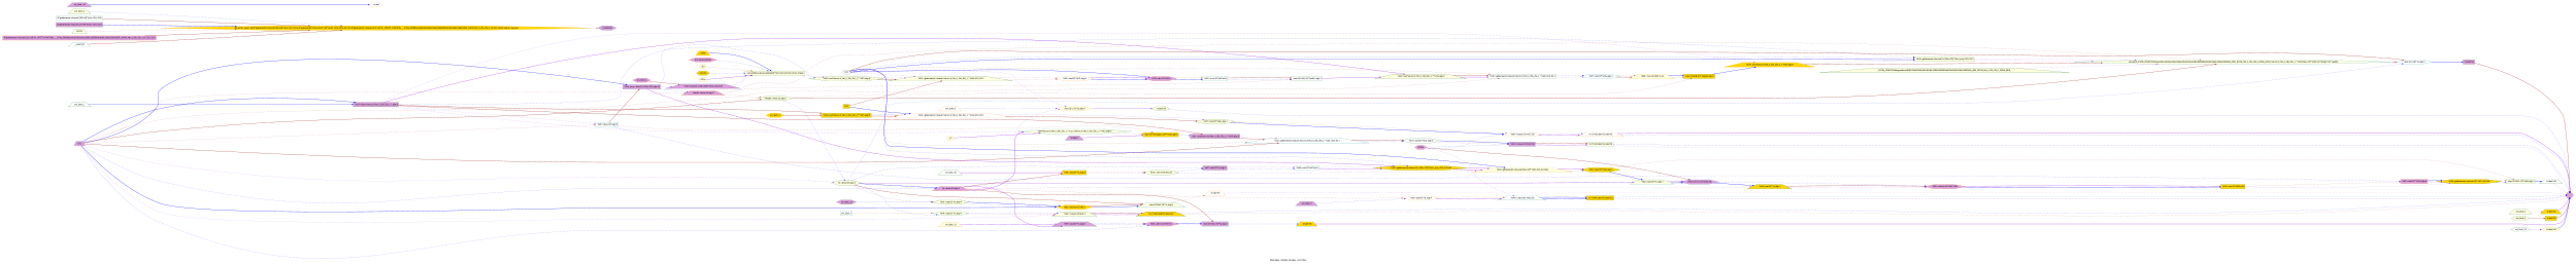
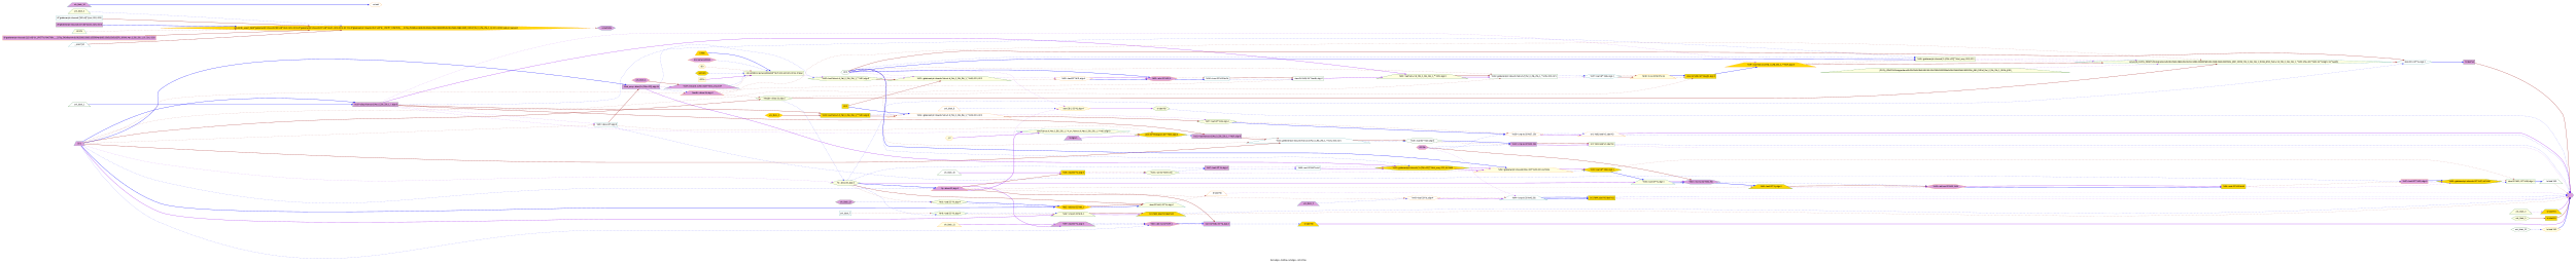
  digraph {
    compound=true
    fontname="IBM Plex Sans"
    label="Black edges - dataflow, red edges - control flow"
    rankdir=LR
    node [color=darkgreen fillcolor=lightyellow fontname="IBM Plex Sans" shape=hexagon style=filled]
    edge [color=blue fontname="IBM Plex Sans" style=dashed]
    n1 [fillcolor=plum label="  %t19 = alloca %struct.xf_Mat_0_256_256_1_*, align 8" shape=box]
    n2 [color=teal fillcolor=white label="  %t20 = alloca i32*, align 8" shape=box]
    n3 [color=teal label="  store %struct.xf_Mat_0_256_256_1_* %_src, %struct.xf_Mat_0_256_256_1_** %t19, align 8"]
    n4 [fillcolor=plum label="  %t21 = load %struct.xf_Mat_0_256_256_1_** %t19, align 8" shape=box]
    n5 [color=teal fillcolor=gold label="  %t25 = load %struct.xf_Mat_0_256_256_1_** %t19, align 8" shape=box]
    n6 [label="  %t30 = load %struct.xf_Mat_0_256_256_1_** %t19, align 8"]
    n7 [label="  %t35 = load %struct.xf_Mat_0_256_256_1_** %t19, align 8" shape=trapezium]
    n8 [color=darkorange fillcolor=gold label="  %t39 = load %struct.xf_Mat_0_256_256_1_** %t19, align 8" shape=trapezium]
    n9 [color=teal fillcolor=plum label="  %hist_array = alloca [1 x [256 x i32]], align 16" shape=box]
-   n10 [color=teal fillcolor=gold label="  store i32* %histogram, i32** %t20, align 8" shape=box]
+   n10 [color=teal fillcolor=gold label="  store i32* %histogram, i32** %t20, align 8"]
    n11 [color=darkorange fillcolor=plum label="  %t57 = load i32** %t20, align 8" shape=box]
    n12 [color=teal fillcolor=white label="  %t22 = getelementptr inbounds %struct.xf_Mat_0_256_256_1_* %t21, i32 0, i32 1" shape=trapezium]
    n13 [color=darkorange fillcolor=white label="  %t26 = getelementptr inbounds %struct.xf_Mat_0_256_256_1_* %t25, i32 0, i32 2" shape=trapezium]
    n14 [label="  %t31 = getelementptr inbounds %struct.xf_Mat_0_256_256_1_* %t30, i32 0, i32 2" shape=trapezium]
    n15 [fillcolor=white label="  %t36 = getelementptr inbounds %struct.xf_Mat_0_256_256_1_* %t35, i32 0, i32 1" shape=box]
    n16 [label="  %t40 = getelementptr inbounds [1 x [256 x i32]]* %hist_array, i32 0, i32 0" shape=box]
    n17 [color=teal label="  call void @_ZL107p_ZN2xf17xFHistogramKernelILi0ELi256ELi256ELi0ELi1ELi1ELi128ELi1EEER3MatILi0ELi256ELi256ELi1EEPA256_jRtRt_1R19xf_Mat_0_256_256_1_PA256_jRtS3_(%struct.xf_Mat_0_256_256_1_* %t39, [256 x i32]* %t40, i16* %height, i16* %width)"]
    n18 [color=darkorange fillcolor=plum label="  %width = alloca i16, align 2" shape=trapezium]
    n19 [color=teal fillcolor=plum label="  %t29 = bitcast [1 x [256 x i32]]* %hist_array to i8*" shape=trapezium]
    n20 [fillcolor=gold label="  %t49 = getelementptr inbounds [1 x [256 x i32]]* %hist_array, i32 0, i64 %t48"]
    n21 [fillcolor=gold label="  %t58 = getelementptr inbounds i32* %t57, i64 %t56"]
    n22 [label="  %height = alloca i16, align 2"]
    n23 [fillcolor=white label="  store i16 %t34, i16* %width, align 2" shape=box]
    n24 [label="  call void @llvm.memset.p0i8.i64(i8* %t29, i8 0, i64 1024, i32 16, i1 false)" shape=box]
    n25 [color=darkorange label="  %t50 = getelementptr inbounds [256 x i32]* %t49, i32 0, i64 %t46" shape=trapezium]
    n26 [label="  %i = alloca i32, align 4"]
    n27 [fillcolor=gold label="  store i16 %t38, i16* %height, align 2" shape=box]
    n28 [color=teal fillcolor=white label="  store i32 0, i32* %i, align 4"]
    n29 [color=darkorange fillcolor=plum label="  %j = alloca i32, align 4" shape=trapezium]
    n30 [color=teal label="  %t41 = load i32* %i, align 4"]
    n31 [fillcolor=plum label="  %t47 = load i32* %i, align 4" shape=box]
    n32 [color=teal label="  %t52 = load i32* %i, align 4" shape=trapezium]
    n33 [label="  %t61 = load i32* %i, align 4"]
    n34 [color=teal label="  store i32 %t62, i32* %i, align 4" shape=trapezium]
    n35 [color=darkorange label="  store i32 0, i32* %j, align 4"]
    n36 [color=darkorange fillcolor=white label="  %t43 = load i32* %j, align 4"]
    n37 [color=teal fillcolor=gold label="  %t45 = load i32* %j, align 4" shape=box]
    n38 [color=teal fillcolor=gold label="  %t54 = load i32* %j, align 4" shape=trapezium]
    n39 [fillcolor=plum label="  %t59 = load i32* %j, align 4" shape=trapezium]
    n40 [color=teal fillcolor=plum label="  store i32 %t60, i32* %j, align 4" shape=box]
    n41 [fillcolor=plum label="  br label %6" shape=box]
    n42 [label="  %t42 = icmp slt i32 %t41, 1" shape=trapezium]
    n43 [color=teal fillcolor=white label="  %t48 = sext i32 %t47 to i64" shape=box]
    n44 [color=teal fillcolor=plum label="  %t53 = mul nsw i32 %t52, 256"]
    n45 [color=darkorange fillcolor=gold label="  %t62 = add nsw i32 %t61, 1"]
    n46 [color=darkorange fillcolor=white label="  br label %6" shape=trapezium]
    n47 [label="  br label %8"]
    n48 [color=teal fillcolor=white label="  %t44 = icmp slt i32 %t43, 256" shape=trapezium]
    n49 [label="  %t46 = sext i32 %t45 to i64"]
    n50 [color=darkorange fillcolor=plum label="  %t55 = add nsw i32 %t53, %t54"]
    n51 [color=darkorange fillcolor=plum label="  %t60 = add nsw i32 %t59, 1"]
    n52 [color=teal fillcolor=gold label="  br label %8" shape=trapezium]
    n53 [fillcolor=white label="  %t23 = load i32* %t22, align 4"]
    n54 [color=teal fillcolor=plum label="  %t24 = icmp sle i32 %t23, 256" shape=box]
    n55 [color=teal label="  br i1 %t24, label %1, label %3" shape=box]
    "" [color=teal fillcolor=plum]
    unk_block_1 [fillcolor=white shape=trapezium]
    "i32 1" [color=teal fillcolor=plum shape=trapezium]
    n59 [color=teal fillcolor=white label="  %t37 = load i32* %t36, align 4"]
    n60 [color=teal fillcolor=gold label="  br i1 %t42, label %7, label %13" shape=trapezium]
    _src [color=darkorange]
    histogram [color=teal fillcolor=plum shape=trapezium]
    "i32 0" [fillcolor=white]
    n64 [color=darkorange fillcolor=plum label="  %t33 = ashr i32 %t32, 0"]
    n65 [label="  %t27 = load i32* %t26, align 4"]
    n66 [color=darkorange fillcolor=white label="  %t32 = load i32* %t31, align 4"]
    n67 [color=teal fillcolor=white label="  %t34 = trunc i32 %t33 to i16" shape=box]
    n68 [fillcolor=gold label="  %t51 = load i32* %t50, align 4"]
    "i32 256" [color=darkorange fillcolor=plum]
    n70 [color=darkorange fillcolor=white label="  %t28 = icmp sle i32 %t27, 256"]
    n71 [color=darkorange fillcolor=white label="  br i1 %t28, label %2, label %3" shape=trapezium]
    n72 [fillcolor=gold label="  br i1 %t44, label %9, label %11" shape=box]
    unk_block_2 [color=darkorange fillcolor=gold]
    "i32 2" [color=teal fillcolor=gold shape=box]
    n75 [color=teal fillcolor=gold label="  br label %5" shape=trapezium]
    unk_block_3 [shape=trapezium]
    n77 [color=darkorange fillcolor=gold label="  call void @__assert_fail(i8* getelementptr inbounds ([100 x i8]* @.str, i32 0, i32 0), i8* getelementptr inbounds ([17 x i8]* @.str1, i32 0, i32 0), i32 174, i8* getelementptr inbounds ([122 x i8]* @__PRETTY_FUNCTION__._ZL70p_ZN2xf8calcHistILi0ELi256ELi256ELi1EEER3MatILi0ELi256ELi256ELi1EEPj_1R19xf_Mat_0_256_256_1_Pj, i32 0, i32 0)) noreturn nounwind"]
    n78 [color=teal fillcolor=plum label="  unreachable"]
    unk_block_4 [shape=trapezium]
    "i8* getelementptr inbounds ([100 x i8]* @.str, i32 0, i32 0)" [color=teal fillcolor=white shape=box]
    "i8* getelementptr inbounds ([17 x i8]* @.str1, i32 0, i32 0)" [fillcolor=plum shape=box]
    "i32 174" [color=teal shape=trapezium]
    "i8* getelementptr inbounds ([122 x i8]* @__PRETTY_FUNCTION__._ZL70p_ZN2xf8calcHistILi0ELi256ELi256ELi1EEER3MatILi0ELi256ELi256ELi1EEPj_1R19xf_Mat_0_256_256_1_Pj, i32 0, i32 0)" [color=darkorange fillcolor=plum shape=box]
    __assert_fail [color=teal fillcolor=white shape=trapezium]
    n85 [fillcolor=gold label="  br label %5" shape=box]
    unk_block_5
    n87 [color=darkorange label="  %t38 = trunc i32 %t37 to i16" shape=trapezium]
    unk_block_6 [color=darkorange fillcolor=plum]
    "i8 0" [color=darkorange]
    "i64 1024" [color=teal fillcolor=gold]
    "i32 16" [color=darkorange shape=box]
    "i1 false" [color=darkorange fillcolor=gold shape=trapezium]
    "llvm.memset.p0i8.i64" [color=darkorange fillcolor=plum]
    _ZL107p_ZN2xf17xFHistogramKernelILi0ELi256ELi256ELi0ELi1ELi1ELi128ELi1EEER3MatILi0ELi256ELi256ELi1EEPA256_jRtRt_1R19xf_Mat_0_256_256_1_PA256_jRtS3_ [shape=trapezium]
    unk_block_7 [color=teal fillcolor=white shape=box]
    unk_block_8 [color=darkorange fillcolor=white shape=trapezium]
    unk_block_9 [color=teal fillcolor=plum shape=trapezium]
    n98 [color=teal label="  store i32 %t51, i32* %t58, align 4" shape=box]
    n99 [fillcolor=white label="  br label %10" shape=trapezium]
    n100 [fillcolor=gold label="  %t56 = sext i32 %t55 to i64" shape=box]
    unk_block_10 [fillcolor=white shape=trapezium]
    unk_block_11 [color=darkorange shape=trapezium]
    n103 [color=darkorange label="  br label %12"]
    unk_block_12 [fillcolor=white]
    unk_block_13 [fillcolor=plum]
    n106 [color=darkorange fillcolor=white label="  ret void"]
    unk_block_14 [color=teal fillcolor=plum shape=trapezium]
    n1 -> n2 [color=purple weight=2]
    n1 -> n3 [color=purple]
    n1 -> n4 [color=brown style=bold]
    n1 -> n5 [color=brown style=bold]
    n1 -> n6
    n1 -> n7 [color=purple style=bold]
    n1 -> n8 [color=purple]
    n2 -> n9 [color=brown style=bold weight=2]
    n2 -> n10 [color=brown]
    n2 -> n11
    n3 -> n10 [color=brown weight=2]
    n4 -> n12 [color=brown style=bold weight=2]
    n4 -> n12 [color=brown]
    n5 -> n13 [color=brown style=bold weight=2]
    n5 -> n13
    n6 -> n14 [color=brown style=bold weight=2]
    n6 -> n14 [color=purple]
    n7 -> n15 [color=purple style=bold weight=2]
    n7 -> n15 [color=brown style=bold]
    n8 -> n16 [color=brown weight=2]
    n8 -> n17 [color=brown style=bold]
    n9 -> n16
    n9 -> n18 [weight=2]
    n9 -> n19 [color=purple]
    n9 -> n20 [color=purple style=bold]
    n10 -> n4 [weight=2]
    n11 -> n21 [color=purple weight=2]
    n11 -> n21 [style=bold]
    n12 -> n53 [weight=2]
    n12 -> n53 [color=brown style=bold]
    n13 -> n65 [color=brown style=bold weight=2]
    n13 -> n65 [color=purple]
    n14 -> n66 [color=brown weight=2]
    n14 -> n66 [color=purple]
    n15 -> n59 [color=purple weight=2]
    n15 -> n59
    n16 -> n17 [color=purple weight=2]
    n16 -> n17 [color=purple]
    n17 -> n28 [color=brown style=bold weight=2]
    n18 -> n17 [color=brown]
    n18 -> n22 [color=brown weight=2]
    n18 -> n23 [color=brown]
    n19 -> n24 [color=brown weight=2]
    n19 -> n24
    n20 -> n25 [color=purple style=bold weight=2]
    n20 -> n25 [color=purple style=bold]
    n21 -> n98 [weight=2]
    n21 -> n98 [color=brown]
    n22 -> n17 [color=brown style=bold]
    n22 -> n26 [weight=2]
    n22 -> n27 [color=brown]
    n23 -> n7 [color=purple style=bold weight=2]
    n24 -> n6 [color=purple weight=2]
    n25 -> n68 [weight=2]
    n25 -> n68 [color=purple style=bold]
    n26 -> n28
    n26 -> n29 [style=bold weight=2]
    n26 -> n30
    n26 -> n31
    n26 -> n32 [color=purple style=bold]
    n26 -> n33 [color=brown]
    n26 -> n34 [color=brown style=bold]
    n27 -> n8 [style=bold weight=2]
    n28 -> n41 [style=bold weight=2]
    n29 -> n3 [color=purple style=bold weight=2]
    n29 -> n35 [color=purple]
    n29 -> n36 [color=brown]
    n29 -> n37 [color=brown style=bold]
    n29 -> n38 [color=brown]
    n29 -> n39 [color=purple style=bold]
    n29 -> n40 [color=brown style=bold]
    n30 -> n42 [color=brown weight=2]
    n30 -> n42
    n31 -> n43 [weight=2]
    n31 -> n43 [color=purple]
    n32 -> n44 [style=bold weight=2]
    n32 -> n44 [color=purple style=bold]
    n33 -> n45 [weight=2]
    n33 -> n45 [style=bold]
    n34 -> n46 [color=brown weight=2]
    n35 -> n47 [color=purple style=bold weight=2]
    n36 -> n48 [color=purple style=bold weight=2]
    n36 -> n48 [color=brown]
    n37 -> n49 [color=purple weight=2]
    n37 -> n49 [color=brown]
    n38 -> n50 [color=purple weight=2]
    n38 -> n50 [color=brown style=bold]
    n39 -> n51 [weight=2]
    n39 -> n51
    n40 -> n52 [weight=2]
    n41 -> "" [color=brown style=bold]
    n42 -> n60 [color=purple style=bold weight=2]
    n42 -> n60 [color=brown style=bold]
    n43 -> n20 [color=purple style=bold weight=2]
    n43 -> n20 [color=purple]
    n44 -> n38 [style=bold weight=2]
    n44 -> n50
    n45 -> n34 [style=bold weight=2]
    n45 -> n34 [color=brown style=bold]
    n46 -> "" [color=purple]
    n47 -> ""
    n48 -> n72 [style=bold weight=2]
    n48 -> n72 [style=bold]
    n49 -> n25 [color=purple]
    n49 -> n31 [weight=2]
    n50 -> n100 [style=bold weight=2]
    n50 -> n100 [color=purple style=bold]
    n51 -> n40 [color=purple weight=2]
    n51 -> n40 [style=bold]
    n52 -> "" [color=purple style=bold]
    n53 -> n54 [color=brown weight=2]
    n53 -> n54 [style=bold]
    n54 -> n55 [color=purple style=bold weight=2]
    n54 -> n55 [color=brown style=bold]
    n55 -> "" [color=purple]
    n55 -> ""
    unk_block_1 -> n1 [style=bold]
    "i32 1" -> n1 [style=bold]
    "i32 1" -> n2 [color=brown]
    "i32 1" -> n9 [style=bold]
    "i32 1" -> n12 [color=brown style=bold]
    "i32 1" -> n15 [color=brown]
    "i32 1" -> n18 [color=brown]
    "i32 1" -> n22 [color=brown style=bold]
    "i32 1" -> n26 [color=purple]
    "i32 1" -> n29
-   "i32 1" -> n42 [color=purple]
+   "i32 1" -> n42 [color=purple style=bold]
    "i32 1" -> n45 [style=bold]
    "i32 1" -> n51
    n59 -> n87 [color=brown style=bold weight=2]
    n59 -> n87 [color=brown]
    n60 -> "" [color=brown]
    n60 -> ""
    _src -> n3 [color=purple style=bold]
    histogram -> n10 [color=purple style=bold]
    "i32 0" -> n12 [color=brown]
    "i32 0" -> n13 [color=brown]
    "i32 0" -> n14 [color=purple]
    "i32 0" -> n15 [color=brown]
    "i32 0" -> n16 [style=bold]
    "i32 0" -> n16
    "i32 0" -> n20
    "i32 0" -> n25 [style=bold]
    "i32 0" -> n28 [color=brown style=bold]
    "i32 0" -> n35 [color=purple]
    "i32 0" -> n64 [style=bold]
    n64 -> n67 [style=bold weight=2]
    n64 -> n67 [color=brown]
    n65 -> n70 [style=bold weight=2]
    n65 -> n70 [color=brown]
    n66 -> n64 [style=bold weight=2]
    n66 -> n64 [color=purple style=bold]
    n67 -> n23 [weight=2]
    n67 -> n23 [color=brown style=bold]
    n68 -> n32 [style=bold weight=2]
    n68 -> n98 [color=brown]
    "i32 256" -> n44 [color=brown style=bold]
    "i32 256" -> n48 [color=purple]
    "i32 256" -> n54
    "i32 256" -> n70
    n70 -> n71 [color=purple style=bold weight=2]
    n70 -> n71
    n71 -> ""
    n71 -> "" [color=purple style=bold]
    n72 -> "" [color=purple]
    n72 -> ""
    unk_block_2 -> n5 [color=brown style=bold]
    "i32 2" -> n13 [style=bold]
    "i32 2" -> n14 [color=brown style=bold]
    n75 -> "" [color=purple style=bold]
    unk_block_3 -> n75 [color=purple]
    n77 -> n78 [color=brown weight=2]
    unk_block_4 -> n77
    "i8* getelementptr inbounds ([100 x i8]* @.str, i32 0, i32 0)" -> n77 [color=brown style=bold]
    "i8* getelementptr inbounds ([17 x i8]* @.str1, i32 0, i32 0)" -> n77 [style=bold]
    "i32 174" -> n77 [color=brown]
    "i8* getelementptr inbounds ([122 x i8]* @__PRETTY_FUNCTION__._ZL70p_ZN2xf8calcHistILi0ELi256ELi256ELi1EEER3MatILi0ELi256ELi256ELi1EEPj_1R19xf_Mat_0_256_256_1_Pj, i32 0, i32 0)" -> n77 [color=brown style=bold]
    __assert_fail -> n77 [color=brown style=bold]
    n85 -> "" [color=brown style=bold]
    unk_block_5 -> n85 [color=brown style=bold]
    n87 -> n27 [color=brown weight=2]
    n87 -> n27 [style=bold]
    unk_block_6 -> n19 [color=brown style=bold]
    "i8 0" -> n24 [color=brown]
    "i64 1024" -> n24
    "i32 16" -> n24 [color=purple style=bold]
    "i1 false" -> n24 [style=bold]
    "llvm.memset.p0i8.i64" -> n24
    _ZL107p_ZN2xf17xFHistogramKernelILi0ELi256ELi256ELi0ELi1ELi1ELi128ELi1EEER3MatILi0ELi256ELi256ELi1EEPA256_jRtRt_1R19xf_Mat_0_256_256_1_PA256_jRtS3_ -> n17 [color=purple]
    unk_block_7 -> n30 [color=brown]
    unk_block_8 -> n35
    unk_block_9 -> n36
    n98 -> n99 [style=bold weight=2]
    n99 -> "" [color=brown]
    n100 -> n11 [color=brown weight=2]
    n100 -> n21 [color=purple]
    unk_block_10 -> n37 [color=purple style=bold]
    unk_block_11 -> n39 [color=purple style=bold]
    n103 -> "" [style=bold]
    unk_block_12 -> n103
    unk_block_13 -> n33
    unk_block_14 -> n106 [style=bold]
  }
